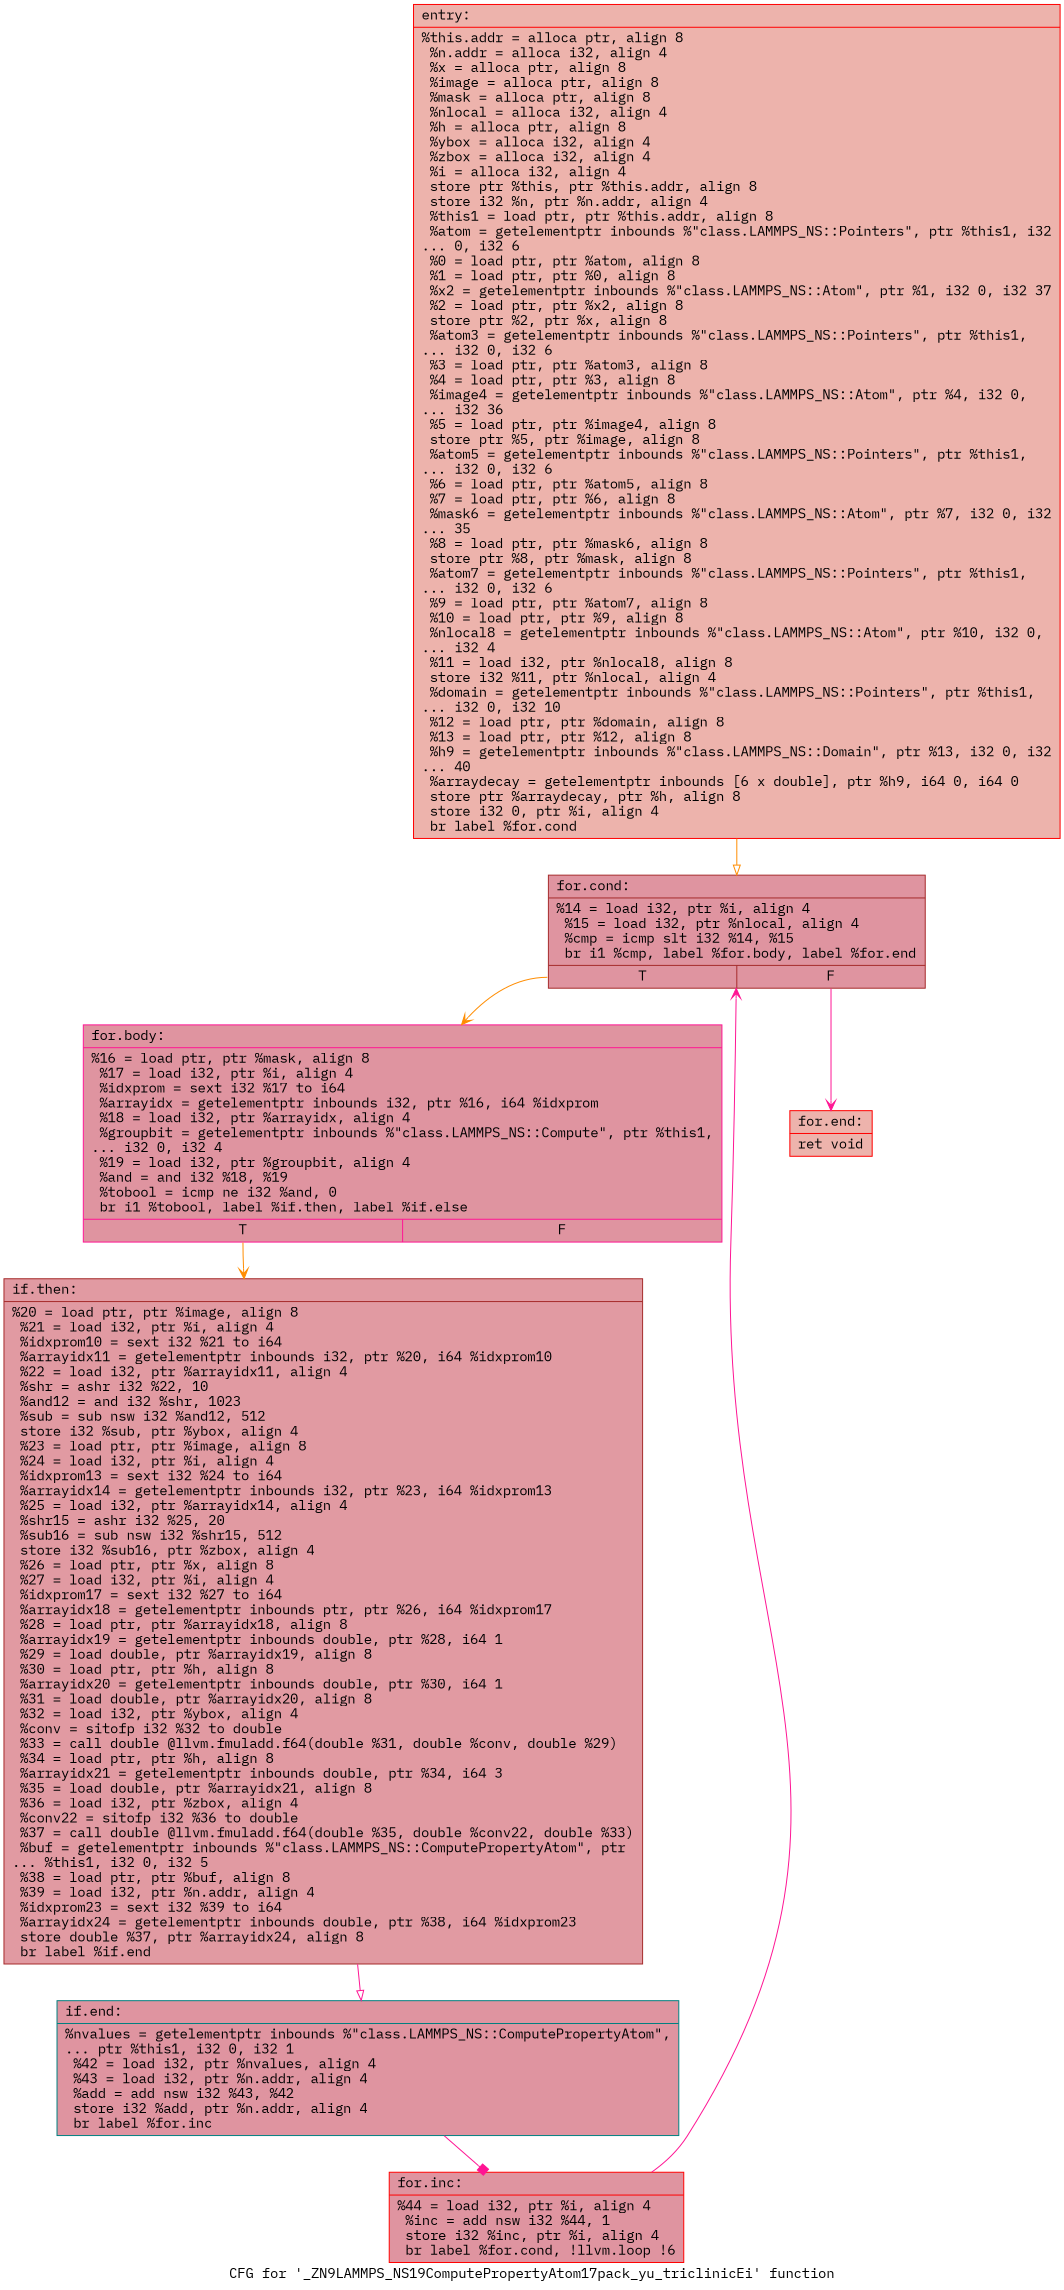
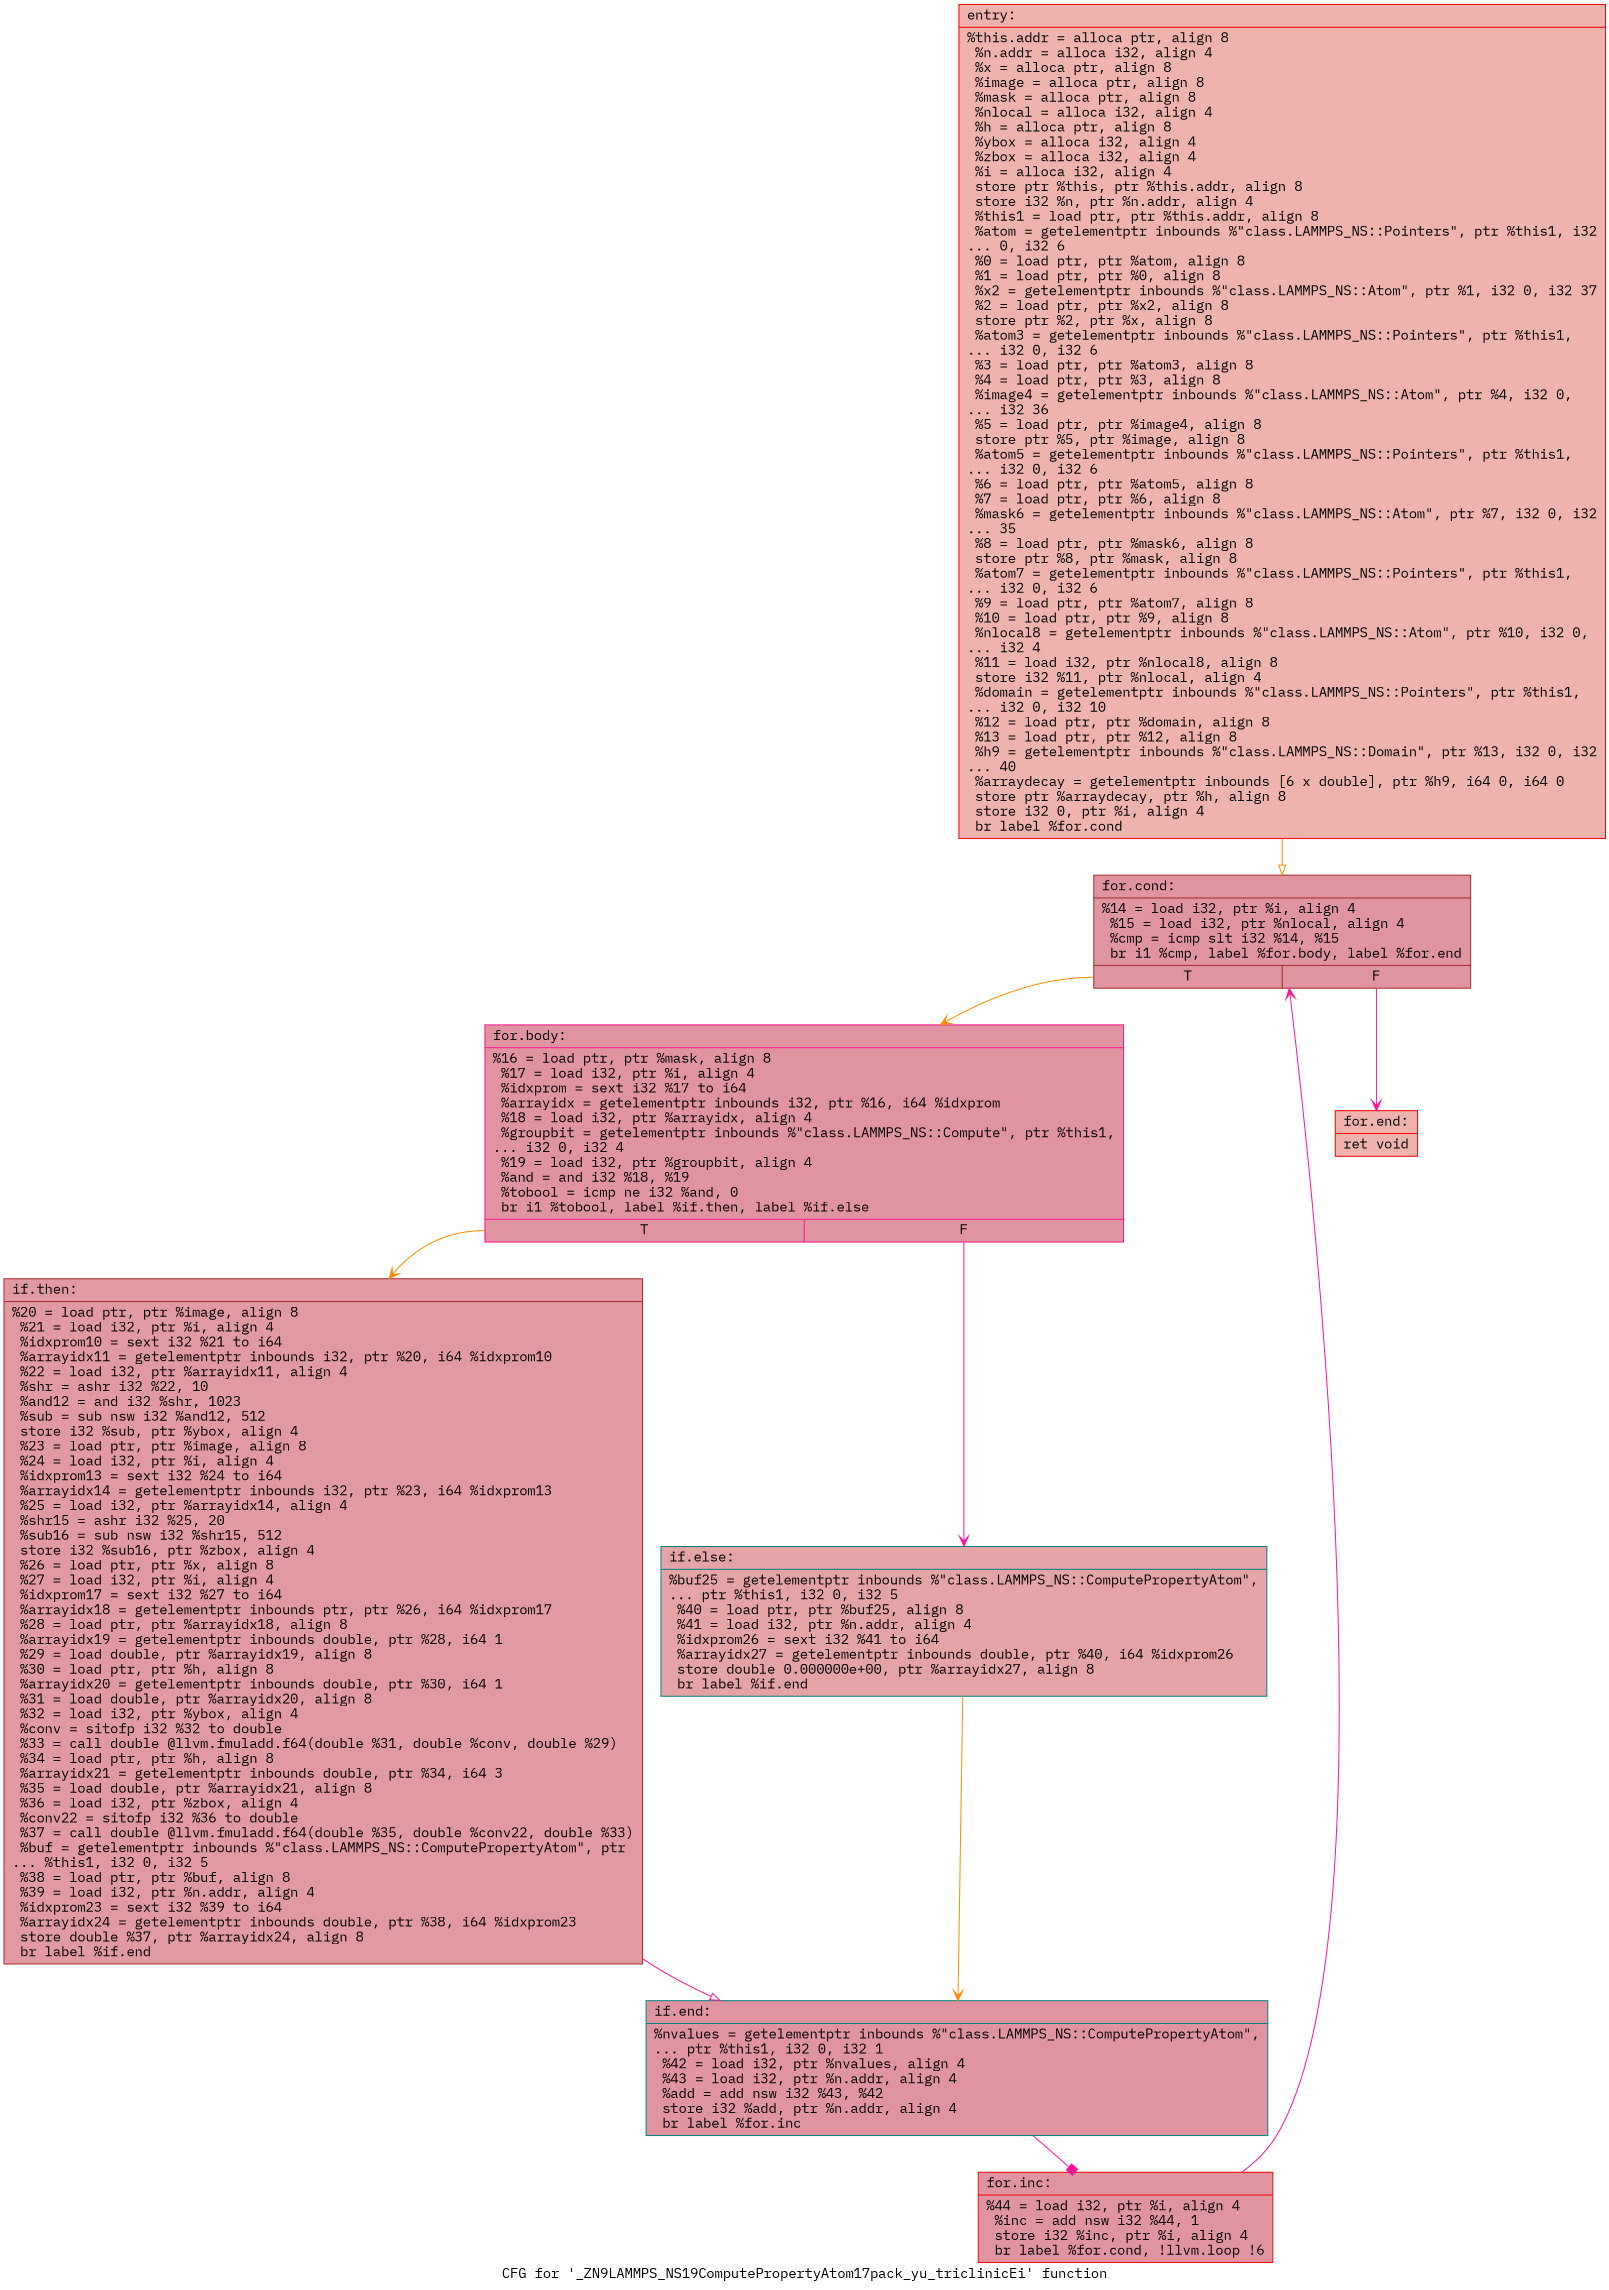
  digraph {
    label="CFG for '_ZN9LAMMPS_NS19ComputePropertyAtom17pack_yu_triclinicEi' function"
    fontname="IBM Plex Mono"
    node [color=red fillcolor="#b70d2870" fontname="IBM Plex Mono" shape=record style=filled]
    edge [color=deeppink arrowhead=vee fontname="IBM Plex Mono"]
    n1 [fillcolor="#d6524470" label="{entry:\l|  %this.addr = alloca ptr, align 8\l  %n.addr = alloca i32, align 4\l  %x = alloca ptr, align 8\l  %image = alloca ptr, align 8\l  %mask = alloca ptr, align 8\l  %nlocal = alloca i32, align 4\l  %h = alloca ptr, align 8\l  %ybox = alloca i32, align 4\l  %zbox = alloca i32, align 4\l  %i = alloca i32, align 4\l  store ptr %this, ptr %this.addr, align 8\l  store i32 %n, ptr %n.addr, align 4\l  %this1 = load ptr, ptr %this.addr, align 8\l  %atom = getelementptr inbounds %\"class.LAMMPS_NS::Pointers\", ptr %this1, i32\l... 0, i32 6\l  %0 = load ptr, ptr %atom, align 8\l  %1 = load ptr, ptr %0, align 8\l  %x2 = getelementptr inbounds %\"class.LAMMPS_NS::Atom\", ptr %1, i32 0, i32 37\l  %2 = load ptr, ptr %x2, align 8\l  store ptr %2, ptr %x, align 8\l  %atom3 = getelementptr inbounds %\"class.LAMMPS_NS::Pointers\", ptr %this1,\l... i32 0, i32 6\l  %3 = load ptr, ptr %atom3, align 8\l  %4 = load ptr, ptr %3, align 8\l  %image4 = getelementptr inbounds %\"class.LAMMPS_NS::Atom\", ptr %4, i32 0,\l... i32 36\l  %5 = load ptr, ptr %image4, align 8\l  store ptr %5, ptr %image, align 8\l  %atom5 = getelementptr inbounds %\"class.LAMMPS_NS::Pointers\", ptr %this1,\l... i32 0, i32 6\l  %6 = load ptr, ptr %atom5, align 8\l  %7 = load ptr, ptr %6, align 8\l  %mask6 = getelementptr inbounds %\"class.LAMMPS_NS::Atom\", ptr %7, i32 0, i32\l... 35\l  %8 = load ptr, ptr %mask6, align 8\l  store ptr %8, ptr %mask, align 8\l  %atom7 = getelementptr inbounds %\"class.LAMMPS_NS::Pointers\", ptr %this1,\l... i32 0, i32 6\l  %9 = load ptr, ptr %atom7, align 8\l  %10 = load ptr, ptr %9, align 8\l  %nlocal8 = getelementptr inbounds %\"class.LAMMPS_NS::Atom\", ptr %10, i32 0,\l... i32 4\l  %11 = load i32, ptr %nlocal8, align 8\l  store i32 %11, ptr %nlocal, align 4\l  %domain = getelementptr inbounds %\"class.LAMMPS_NS::Pointers\", ptr %this1,\l... i32 0, i32 10\l  %12 = load ptr, ptr %domain, align 8\l  %13 = load ptr, ptr %12, align 8\l  %h9 = getelementptr inbounds %\"class.LAMMPS_NS::Domain\", ptr %13, i32 0, i32\l... 40\l  %arraydecay = getelementptr inbounds [6 x double], ptr %h9, i64 0, i64 0\l  store ptr %arraydecay, ptr %h, align 8\l  store i32 0, ptr %i, align 4\l  br label %for.cond\l}"]
    n2 [color=brown label="{for.cond:\l|  %14 = load i32, ptr %i, align 4\l  %15 = load i32, ptr %nlocal, align 4\l  %cmp = icmp slt i32 %14, %15\l  br i1 %cmp, label %for.body, label %for.end\l|{<s0>T|<s1>F}}"]
    n3 [color=deeppink label="{for.body:\l|  %16 = load ptr, ptr %mask, align 8\l  %17 = load i32, ptr %i, align 4\l  %idxprom = sext i32 %17 to i64\l  %arrayidx = getelementptr inbounds i32, ptr %16, i64 %idxprom\l  %18 = load i32, ptr %arrayidx, align 4\l  %groupbit = getelementptr inbounds %\"class.LAMMPS_NS::Compute\", ptr %this1,\l... i32 0, i32 4\l  %19 = load i32, ptr %groupbit, align 4\l  %and = and i32 %18, %19\l  %tobool = icmp ne i32 %and, 0\l  br i1 %tobool, label %if.then, label %if.else\l|{<s0>T|<s1>F}}"]
    n4 [fillcolor="#d6524470" label="{for.end:\l|  ret void\l}"]
    n5 [color=brown fillcolor="#bb1b2c70" label="{if.then:\l|  %20 = load ptr, ptr %image, align 8\l  %21 = load i32, ptr %i, align 4\l  %idxprom10 = sext i32 %21 to i64\l  %arrayidx11 = getelementptr inbounds i32, ptr %20, i64 %idxprom10\l  %22 = load i32, ptr %arrayidx11, align 4\l  %shr = ashr i32 %22, 10\l  %and12 = and i32 %shr, 1023\l  %sub = sub nsw i32 %and12, 512\l  store i32 %sub, ptr %ybox, align 4\l  %23 = load ptr, ptr %image, align 8\l  %24 = load i32, ptr %i, align 4\l  %idxprom13 = sext i32 %24 to i64\l  %arrayidx14 = getelementptr inbounds i32, ptr %23, i64 %idxprom13\l  %25 = load i32, ptr %arrayidx14, align 4\l  %shr15 = ashr i32 %25, 20\l  %sub16 = sub nsw i32 %shr15, 512\l  store i32 %sub16, ptr %zbox, align 4\l  %26 = load ptr, ptr %x, align 8\l  %27 = load i32, ptr %i, align 4\l  %idxprom17 = sext i32 %27 to i64\l  %arrayidx18 = getelementptr inbounds ptr, ptr %26, i64 %idxprom17\l  %28 = load ptr, ptr %arrayidx18, align 8\l  %arrayidx19 = getelementptr inbounds double, ptr %28, i64 1\l  %29 = load double, ptr %arrayidx19, align 8\l  %30 = load ptr, ptr %h, align 8\l  %arrayidx20 = getelementptr inbounds double, ptr %30, i64 1\l  %31 = load double, ptr %arrayidx20, align 8\l  %32 = load i32, ptr %ybox, align 4\l  %conv = sitofp i32 %32 to double\l  %33 = call double @llvm.fmuladd.f64(double %31, double %conv, double %29)\l  %34 = load ptr, ptr %h, align 8\l  %arrayidx21 = getelementptr inbounds double, ptr %34, i64 3\l  %35 = load double, ptr %arrayidx21, align 8\l  %36 = load i32, ptr %zbox, align 4\l  %conv22 = sitofp i32 %36 to double\l  %37 = call double @llvm.fmuladd.f64(double %35, double %conv22, double %33)\l  %buf = getelementptr inbounds %\"class.LAMMPS_NS::ComputePropertyAtom\", ptr\l... %this1, i32 0, i32 5\l  %38 = load ptr, ptr %buf, align 8\l  %39 = load i32, ptr %n.addr, align 4\l  %idxprom23 = sext i32 %39 to i64\l  %arrayidx24 = getelementptr inbounds double, ptr %38, i64 %idxprom23\l  store double %37, ptr %arrayidx24, align 8\l  br label %if.end\l}"]
+   n6 [color=teal fillcolor="#c32e3170" label="{if.else:\l|  %buf25 = getelementptr inbounds %\"class.LAMMPS_NS::ComputePropertyAtom\",\l... ptr %this1, i32 0, i32 5\l  %40 = load ptr, ptr %buf25, align 8\l  %41 = load i32, ptr %n.addr, align 4\l  %idxprom26 = sext i32 %41 to i64\l  %arrayidx27 = getelementptr inbounds double, ptr %40, i64 %idxprom26\l  store double 0.000000e+00, ptr %arrayidx27, align 8\l  br label %if.end\l}"]
    n7 [color=teal label="{if.end:\l|  %nvalues = getelementptr inbounds %\"class.LAMMPS_NS::ComputePropertyAtom\",\l... ptr %this1, i32 0, i32 1\l  %42 = load i32, ptr %nvalues, align 4\l  %43 = load i32, ptr %n.addr, align 4\l  %add = add nsw i32 %43, %42\l  store i32 %add, ptr %n.addr, align 4\l  br label %for.inc\l}"]
    n8 [label="{for.inc:\l|  %44 = load i32, ptr %i, align 4\l  %inc = add nsw i32 %44, 1\l  store i32 %inc, ptr %i, align 4\l  br label %for.cond, !llvm.loop !6\l}"]
    n1 -> n2 [color=darkorange arrowhead=onormal]
    n2 -> n3 [tailport=s0 color=darkorange]
    n2 -> n4 [tailport=s1]
    n3 -> n5 [tailport=s0 color=darkorange]
+   n3 -> n6 [tailport=s1]
    n5 -> n7 [arrowhead=onormal]
+   n6 -> n7 [color=darkorange]
    n7 -> n8 [arrowhead=box]
    n8 -> n2
  }
